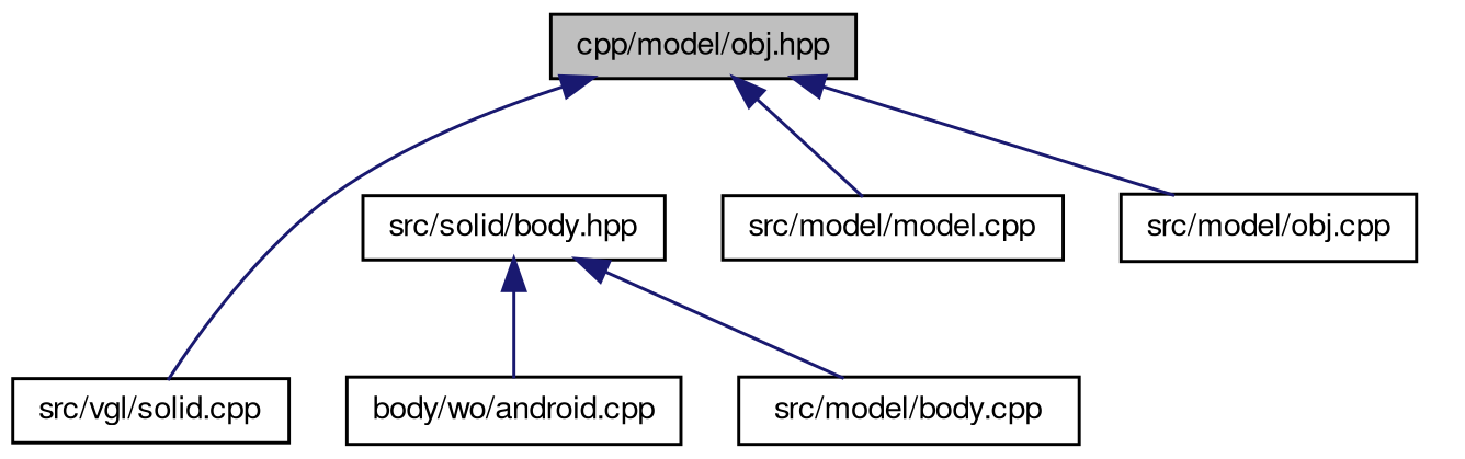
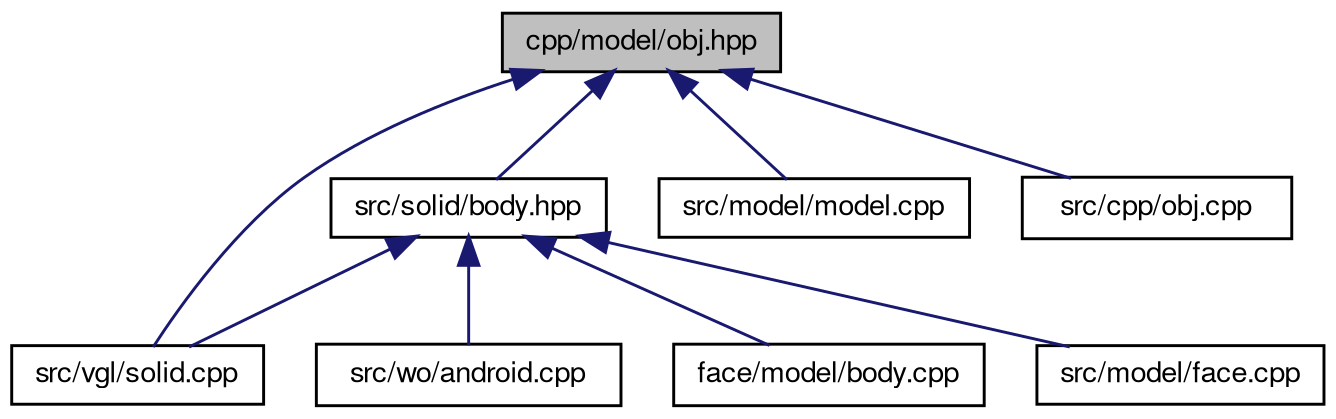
  digraph {
    node [color=black fontname=FreeSans fontsize=10 shape=record]
    edge [color=midnightblue dir=back fontname=FreeSans fontsize=10 labelfontname=FreeSans labelfontsize=10 style=solid]
    n1 [fillcolor=grey75 fontcolor=black height=0.2 label="cpp/model/obj.hpp" style=filled width=0.4]
    n2 [height=0.2 label="src/vgl/solid.cpp" width=0.4]
    n3 [height=0.2 label="src/solid/body.hpp" width=0.4]
    n4 [height=0.2 label="src/model/model.cpp" width=0.4]
-   n5 [height=0.2 label="src/model/obj.cpp" width=0.4]
-   n6 [height=0.2 label="body/wo/android.cpp" width=0.4]
-   n7 [height=0.2 label="src/model/body.cpp" width=0.4]
+   n5 [height=0.2 label="src/cpp/obj.cpp" width=0.4]
+   n6 [height=0.2 label="src/wo/android.cpp" width=0.4]
+   n7 [height=0.2 label="face/model/body.cpp" width=0.4]
+   n8 [height=0.2 label="src/model/face.cpp" width=0.4]
    n1 -> n2
+   n1 -> n3
    n1 -> n4
    n1 -> n5
+   n3 -> n2
    n3 -> n6
    n3 -> n7
+   n3 -> n8
  }
